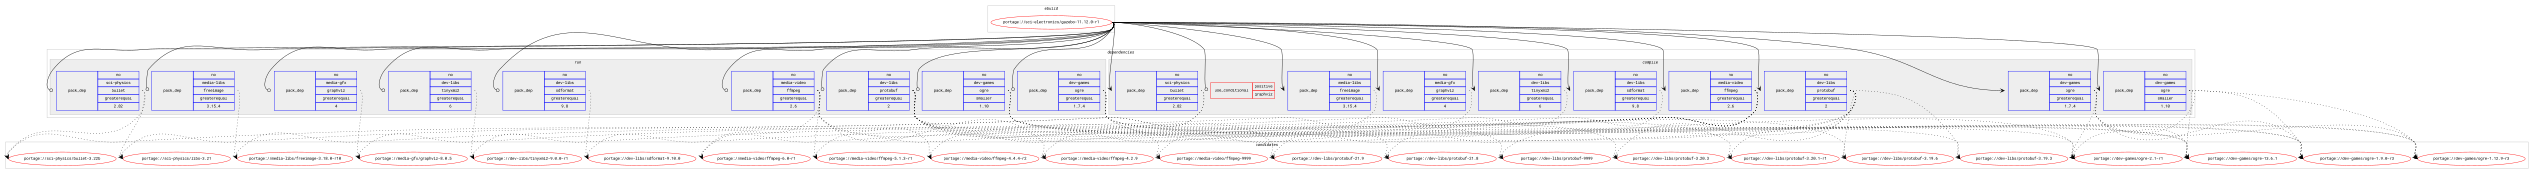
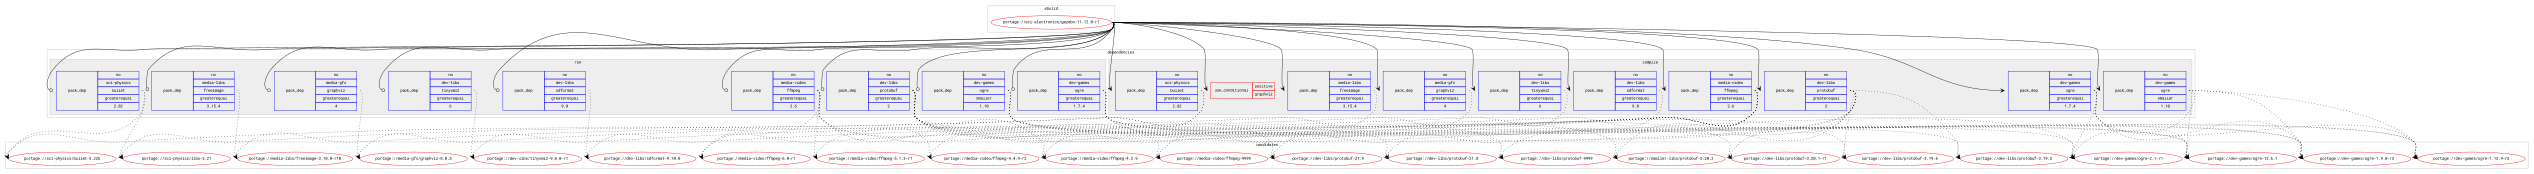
  digraph {
    compound=true
    concentrate=true
    fontname="Roboto Mono"
    fontsize=10
    newrank=true
    rankdir=TB
    ranksep=1.5
    node [color=red fontname="Roboto Mono" fontsize=10]
    edge [arrowhead=vee fontname="Roboto Mono" headport=w style=dotted tailport=e weight=100]
    n1 [label="portage://sci-electronics/gazebo-11.12.0-r1" width=4]
    n2 [label=<<TABLE BORDER="0" CELLBORDER="1" CELLSPACING="0" CELLPADDING="4"><TR><TD ROWSPAN="3" CELLPADDING="10">use_conditional</TD></TR><TR><TD>positive</TD></TR><TR><TD>graphviz</TD></TR></TABLE>> shape=none]
    n3 [color=blue label=<<TABLE BORDER="0" CELLBORDER="1" CELLSPACING="0" CELLPADDING="4" WIDTH="220"><TR><TD ROWSPAN="6" CELLPADDING="30">pack_dep</TD></TR><TR><TD WIDTH="110">no</TD></TR><TR><TD>sci-physics</TD></TR><TR><TD>bullet</TD></TR><TR><TD>greaterequal</TD></TR><TR><TD>2.82</TD></TR></TABLE>> shape=none]
    n4 [color=blue label=<<TABLE BORDER="0" CELLBORDER="1" CELLSPACING="0" CELLPADDING="4" WIDTH="220"><TR><TD ROWSPAN="6" CELLPADDING="30">pack_dep</TD></TR><TR><TD WIDTH="110">no</TD></TR><TR><TD>dev-games</TD></TR><TR><TD>ogre</TD></TR><TR><TD>greaterequal</TD></TR><TR><TD>1.7.4</TD></TR></TABLE>> shape=none]
    n5 [color=blue label=<<TABLE BORDER="0" CELLBORDER="1" CELLSPACING="0" CELLPADDING="4" WIDTH="220"><TR><TD ROWSPAN="6" CELLPADDING="30">pack_dep</TD></TR><TR><TD WIDTH="110">no</TD></TR><TR><TD>dev-games</TD></TR><TR><TD>ogre</TD></TR><TR><TD>smaller</TD></TR><TR><TD>1.10</TD></TR></TABLE>> shape=none]
    n6 [color=blue label=<<TABLE BORDER="0" CELLBORDER="1" CELLSPACING="0" CELLPADDING="4" WIDTH="220"><TR><TD ROWSPAN="6" CELLPADDING="30">pack_dep</TD></TR><TR><TD WIDTH="110">no</TD></TR><TR><TD>dev-libs</TD></TR><TR><TD>protobuf</TD></TR><TR><TD>greaterequal</TD></TR><TR><TD>2</TD></TR></TABLE>> shape=none]
    n7 [color=blue label=<<TABLE BORDER="0" CELLBORDER="1" CELLSPACING="0" CELLPADDING="4" WIDTH="220"><TR><TD ROWSPAN="6" CELLPADDING="30">pack_dep</TD></TR><TR><TD WIDTH="110">no</TD></TR><TR><TD>dev-libs</TD></TR><TR><TD>sdformat</TD></TR><TR><TD>greaterequal</TD></TR><TR><TD>9.8</TD></TR></TABLE>> shape=none]
    n8 [color=blue label=<<TABLE BORDER="0" CELLBORDER="1" CELLSPACING="0" CELLPADDING="4" WIDTH="220"><TR><TD ROWSPAN="6" CELLPADDING="30">pack_dep</TD></TR><TR><TD WIDTH="110">no</TD></TR><TR><TD>dev-libs</TD></TR><TR><TD>tinyxml2</TD></TR><TR><TD>greaterequal</TD></TR><TR><TD>6</TD></TR></TABLE>> shape=none]
    n9 [color=blue label=<<TABLE BORDER="0" CELLBORDER="1" CELLSPACING="0" CELLPADDING="4" WIDTH="220"><TR><TD ROWSPAN="6" CELLPADDING="30">pack_dep</TD></TR><TR><TD WIDTH="110">no</TD></TR><TR><TD>media-gfx</TD></TR><TR><TD>graphviz</TD></TR><TR><TD>greaterequal</TD></TR><TR><TD>4</TD></TR></TABLE>> shape=none]
    n10 [color=blue label=<<TABLE BORDER="0" CELLBORDER="1" CELLSPACING="0" CELLPADDING="4" WIDTH="220"><TR><TD ROWSPAN="6" CELLPADDING="30">pack_dep</TD></TR><TR><TD WIDTH="110">no</TD></TR><TR><TD>media-libs</TD></TR><TR><TD>freeimage</TD></TR><TR><TD>greaterequal</TD></TR><TR><TD>3.15.4</TD></TR></TABLE>> shape=none]
    n11 [color=blue label=<<TABLE BORDER="0" CELLBORDER="1" CELLSPACING="0" CELLPADDING="4" WIDTH="220"><TR><TD ROWSPAN="6" CELLPADDING="30">pack_dep</TD></TR><TR><TD WIDTH="110">no</TD></TR><TR><TD>media-video</TD></TR><TR><TD>ffmpeg</TD></TR><TR><TD>greaterequal</TD></TR><TR><TD>2.6</TD></TR></TABLE>> shape=none]
    n12 [color=blue label=<<TABLE BORDER="0" CELLBORDER="1" CELLSPACING="0" CELLPADDING="4" WIDTH="220"><TR><TD ROWSPAN="6" CELLPADDING="30">pack_dep</TD></TR><TR><TD WIDTH="110">no</TD></TR><TR><TD>dev-games</TD></TR><TR><TD>ogre</TD></TR><TR><TD>greaterequal</TD></TR><TR><TD>1.7.4</TD></TR></TABLE>> shape=none]
    n13 [color=blue label=<<TABLE BORDER="0" CELLBORDER="1" CELLSPACING="0" CELLPADDING="4" WIDTH="220"><TR><TD ROWSPAN="6" CELLPADDING="30">pack_dep</TD></TR><TR><TD WIDTH="110">no</TD></TR><TR><TD>dev-games</TD></TR><TR><TD>ogre</TD></TR><TR><TD>smaller</TD></TR><TR><TD>1.10</TD></TR></TABLE>> shape=none]
    n14 [color=blue label=<<TABLE BORDER="0" CELLBORDER="1" CELLSPACING="0" CELLPADDING="4" WIDTH="220"><TR><TD ROWSPAN="6" CELLPADDING="30">pack_dep</TD></TR><TR><TD WIDTH="110">no</TD></TR><TR><TD>dev-libs</TD></TR><TR><TD>protobuf</TD></TR><TR><TD>greaterequal</TD></TR><TR><TD>2</TD></TR></TABLE>> shape=none]
    n15 [color=blue label=<<TABLE BORDER="0" CELLBORDER="1" CELLSPACING="0" CELLPADDING="4" WIDTH="220"><TR><TD ROWSPAN="6" CELLPADDING="30">pack_dep</TD></TR><TR><TD WIDTH="110">no</TD></TR><TR><TD>dev-libs</TD></TR><TR><TD>sdformat</TD></TR><TR><TD>greaterequal</TD></TR><TR><TD>9.8</TD></TR></TABLE>> shape=none]
    n16 [color=blue label=<<TABLE BORDER="0" CELLBORDER="1" CELLSPACING="0" CELLPADDING="4" WIDTH="220"><TR><TD ROWSPAN="6" CELLPADDING="30">pack_dep</TD></TR><TR><TD WIDTH="110">no</TD></TR><TR><TD>dev-libs</TD></TR><TR><TD>tinyxml2</TD></TR><TR><TD>greaterequal</TD></TR><TR><TD>6</TD></TR></TABLE>> shape=none]
    n17 [color=blue label=<<TABLE BORDER="0" CELLBORDER="1" CELLSPACING="0" CELLPADDING="4" WIDTH="220"><TR><TD ROWSPAN="6" CELLPADDING="30">pack_dep</TD></TR><TR><TD WIDTH="110">no</TD></TR><TR><TD>media-gfx</TD></TR><TR><TD>graphviz</TD></TR><TR><TD>greaterequal</TD></TR><TR><TD>4</TD></TR></TABLE>> shape=none]
    n18 [color=blue label=<<TABLE BORDER="0" CELLBORDER="1" CELLSPACING="0" CELLPADDING="4" WIDTH="220"><TR><TD ROWSPAN="6" CELLPADDING="30">pack_dep</TD></TR><TR><TD WIDTH="110">no</TD></TR><TR><TD>media-libs</TD></TR><TR><TD>freeimage</TD></TR><TR><TD>greaterequal</TD></TR><TR><TD>3.15.4</TD></TR></TABLE>> shape=none]
    n19 [color=blue label=<<TABLE BORDER="0" CELLBORDER="1" CELLSPACING="0" CELLPADDING="4" WIDTH="220"><TR><TD ROWSPAN="6" CELLPADDING="30">pack_dep</TD></TR><TR><TD WIDTH="110">no</TD></TR><TR><TD>media-video</TD></TR><TR><TD>ffmpeg</TD></TR><TR><TD>greaterequal</TD></TR><TR><TD>2.6</TD></TR></TABLE>> shape=none]
    n20 [color=blue label=<<TABLE BORDER="0" CELLBORDER="1" CELLSPACING="0" CELLPADDING="4" WIDTH="220"><TR><TD ROWSPAN="6" CELLPADDING="30">pack_dep</TD></TR><TR><TD WIDTH="110">no</TD></TR><TR><TD>sci-physics</TD></TR><TR><TD>bullet</TD></TR><TR><TD>greaterequal</TD></TR><TR><TD>2.82</TD></TR></TABLE>> shape=none]
    n21 [label="portage://dev-games/ogre-1.12.9-r3" width=4]
    n22 [label="portage://dev-games/ogre-1.9.0-r3" width=4]
    n23 [label="portage://dev-games/ogre-13.6.1" width=4]
    n24 [label="portage://dev-games/ogre-2.1-r1" width=4]
    n25 [label="portage://dev-libs/protobuf-21.8" width=4]
    n26 [label="portage://dev-libs/protobuf-21.9" width=4]
    n27 [label="portage://dev-libs/protobuf-3.19.3" width=4]
    n28 [label="portage://dev-libs/protobuf-3.19.6" width=4]
    n29 [label="portage://dev-libs/protobuf-3.20.1-r1" width=4]
-   n30 [label="portage://dev-libs/protobuf-3.20.3" width=4]
+   n30 [label="portage://smaller-libs/protobuf-3.20.3" width=4]
    n31 [label="portage://dev-libs/protobuf-9999" width=4]
    n32 [label="portage://dev-libs/sdformat-9.10.0" width=4]
    n33 [label="portage://dev-libs/tinyxml2-9.0.0-r1" width=4]
    n34 [label="portage://media-gfx/graphviz-8.0.5" width=4]
    n35 [label="portage://media-libs/freeimage-3.18.0-r10" width=4]
    n36 [label="portage://media-video/ffmpeg-4.2.9" width=4]
    n37 [label="portage://media-video/ffmpeg-4.4.4-r2" width=4]
    n38 [label="portage://media-video/ffmpeg-5.1.3-r1" width=4]
    n39 [label="portage://media-video/ffmpeg-6.0-r1" width=4]
    n40 [label="portage://media-video/ffmpeg-9999" width=4]
    n41 [label="portage://sci-physics/libs-3.21" width=4]
    n42 [label="portage://sci-physics/bullet-3.22b" width=4]
    subgraph cluster_1 {
      color=gray
      label=<<i>ebuild</i>>
      n1
    }
    subgraph cluster_2 {
      color=gray
      label=<<i>dependencies</i>>
      subgraph cluster_3 {
        color=gray
        fillcolor="#eeeeee"
        label=<<i>compile</i>>
        style=filled
        subgraph sub_4 {
          color=gray
          fillcolor="#eeeeee"
          label=<<i>compile</i>>
          style=filled
          n2
        }
        subgraph sub_5 {
          color=gray
          fillcolor="#eeeeee"
          label=<<i>compile</i>>
          style=filled
          n3
        }
        subgraph sub_6 {
          color=gray
          fillcolor="#eeeeee"
          label=<<i>compile</i>>
          style=filled
          n4
        }
        subgraph sub_7 {
          color=gray
          fillcolor="#eeeeee"
          label=<<i>compile</i>>
          style=filled
          n5
        }
        subgraph sub_8 {
          color=gray
          fillcolor="#eeeeee"
          label=<<i>compile</i>>
          style=filled
          n6
        }
        subgraph sub_9 {
          color=gray
          fillcolor="#eeeeee"
          label=<<i>compile</i>>
          style=filled
          n7
        }
        subgraph sub_10 {
          color=gray
          fillcolor="#eeeeee"
          label=<<i>compile</i>>
          style=filled
          n8
        }
        subgraph sub_11 {
          color=gray
          fillcolor="#eeeeee"
          label=<<i>compile</i>>
          style=filled
          n9
        }
        subgraph sub_12 {
          color=gray
          fillcolor="#eeeeee"
          label=<<i>compile</i>>
          style=filled
          n10
        }
        subgraph sub_13 {
          color=gray
          fillcolor="#eeeeee"
          label=<<i>compile</i>>
          style=filled
          n11
        }
      }
      subgraph cluster_14 {
        color=gray
        fillcolor="#eeeeee"
        label=<<i>compile and run</i>>
        style=filled
      }
      subgraph cluster_15 {
        color=gray
        fillcolor="#eeeeee"
        label=<<i>run</i>>
        style=filled
        subgraph sub_16 {
          color=gray
          fillcolor="#eeeeee"
          label=<<i>run</i>>
          style=filled
          n12
        }
        subgraph sub_17 {
          color=gray
          fillcolor="#eeeeee"
          label=<<i>run</i>>
          style=filled
          n13
        }
        subgraph sub_18 {
          color=gray
          fillcolor="#eeeeee"
          label=<<i>run</i>>
          style=filled
          n14
        }
        subgraph sub_19 {
          color=gray
          fillcolor="#eeeeee"
          label=<<i>run</i>>
          style=filled
          n15
        }
        subgraph sub_20 {
          color=gray
          fillcolor="#eeeeee"
          label=<<i>run</i>>
          style=filled
          n16
        }
        subgraph sub_21 {
          color=gray
          fillcolor="#eeeeee"
          label=<<i>run</i>>
          style=filled
          n17
        }
        subgraph sub_22 {
          color=gray
          fillcolor="#eeeeee"
          label=<<i>run</i>>
          style=filled
          n18
        }
        subgraph sub_23 {
          color=gray
          fillcolor="#eeeeee"
          label=<<i>run</i>>
          style=filled
          n19
        }
        subgraph sub_24 {
          color=gray
          fillcolor="#eeeeee"
          label=<<i>run</i>>
          style=filled
          n20
        }
      }
    }
    subgraph cluster_25 {
      color=gray
      label=<<i>candidates</i>>
      rank=same
      subgraph sub_26 {
        color=black
        label=<<i>candidates</i>>
        nodesep=1
        rank=same
        n21
        n22
        n23
        n24
      }
      subgraph sub_27 {
        color=black
        label=<<i>candidates</i>>
        nodesep=1
        rank=same
        n21
        n22
        n23
        n24
      }
      subgraph sub_28 {
        color=black
        label=<<i>candidates</i>>
        nodesep=1
        rank=same
        n25
        n26
        n27
        n28
        n29
        n30
        n31
      }
      subgraph sub_29 {
        color=black
        label=<<i>candidates</i>>
        nodesep=1
        rank=same
        n32
      }
      subgraph sub_30 {
        color=black
        label=<<i>candidates</i>>
        nodesep=1
        rank=same
        n33
      }
      subgraph sub_31 {
        color=black
        label=<<i>candidates</i>>
        nodesep=1
        rank=same
        n34
      }
      subgraph sub_32 {
        color=black
        label=<<i>candidates</i>>
        nodesep=1
        rank=same
        n35
      }
      subgraph sub_33 {
        color=black
        label=<<i>candidates</i>>
        nodesep=1
        rank=same
        n36
        n37
        n38
        n39
        n40
      }
      subgraph sub_34 {
        color=black
        label=<<i>candidates</i>>
        nodesep=1
        rank=same
        n41
        n42
      }
      subgraph sub_35 {
        color=black
        label=<<i>candidates</i>>
        nodesep=1
        rank=same
        n21
        n22
        n23
        n24
      }
      subgraph sub_36 {
        color=black
        label=<<i>candidates</i>>
        nodesep=1
        rank=same
        n21
        n22
        n23
        n24
      }
      subgraph sub_37 {
        color=black
        label=<<i>candidates</i>>
        nodesep=1
        rank=same
        n25
        n26
        n27
        n28
        n29
        n30
        n31
      }
      subgraph sub_38 {
        color=black
        label=<<i>candidates</i>>
        nodesep=1
        rank=same
        n32
      }
      subgraph sub_39 {
        color=black
        label=<<i>candidates</i>>
        nodesep=1
        rank=same
        n33
      }
      subgraph sub_40 {
        color=black
        label=<<i>candidates</i>>
        nodesep=1
        rank=same
        n34
      }
      subgraph sub_41 {
        color=black
        label=<<i>candidates</i>>
        nodesep=1
        rank=same
        n35
      }
      subgraph sub_42 {
        color=black
        label=<<i>candidates</i>>
        nodesep=1
        rank=same
        n36
        n37
        n38
        n39
        n40
      }
      subgraph sub_43 {
        color=black
        label=<<i>candidates</i>>
        nodesep=1
        rank=same
        n41
        n42
      }
    }
-   n1 -> n2 [arrowhead=odot style=solid weight=20]
+   n1 -> n2 [style=solid weight=20]
    n1 -> n3 [style=solid weight=20]
    n1 -> n4 [style=solid weight=20]
    n1 -> n5 [style=solid weight=20]
    n1 -> n6 [style=solid weight=20]
    n1 -> n7 [style=solid weight=20]
    n1 -> n8 [style=solid weight=20]
    n1 -> n9 [style=solid weight=20]
    n1 -> n10 [style=solid weight=20]
    n1 -> n11 [style=solid weight=20]
    n1 -> n12 [arrowhead=odot style=solid weight=20]
    n1 -> n13 [arrowhead=odot style=solid weight=20]
    n1 -> n14 [arrowhead=odot style=solid weight=20]
    n1 -> n15 [arrowhead=odot style=solid weight=20]
    n1 -> n16 [arrowhead=odot style=solid weight=20]
    n1 -> n17 [arrowhead=odot style=solid weight=20]
    n1 -> n18 [arrowhead=odot style=solid weight=20]
    n1 -> n19 [arrowhead=odot style=solid weight=20]
    n1 -> n20 [arrowhead=odot style=solid weight=20]
    n3 -> n41
    n3 -> n42
    n4 -> n21
    n4 -> n22
    n4 -> n23
    n4 -> n24
    n5 -> n21
    n5 -> n22
    n5 -> n23
    n5 -> n24
    n6 -> n25
    n6 -> n26
    n6 -> n27
    n6 -> n28
    n6 -> n29
    n6 -> n30
    n6 -> n31
    n7 -> n32
    n8 -> n33
    n9 -> n34
    n10 -> n35
    n11 -> n36
    n11 -> n37
    n11 -> n38
    n11 -> n39
    n11 -> n40
    n12 -> n21
    n12 -> n22
    n12 -> n23
    n12 -> n24
    n13 -> n21
    n13 -> n22
    n13 -> n23
    n13 -> n24
    n14 -> n25
    n14 -> n26
    n14 -> n27
    n14 -> n28
    n14 -> n29
    n14 -> n30
    n14 -> n31
    n15 -> n32
    n16 -> n33
    n17 -> n34
    n18 -> n35
    n19 -> n36
    n19 -> n37
    n19 -> n38
    n19 -> n39
    n19 -> n40
    n20 -> n41
    n20 -> n42
  }
